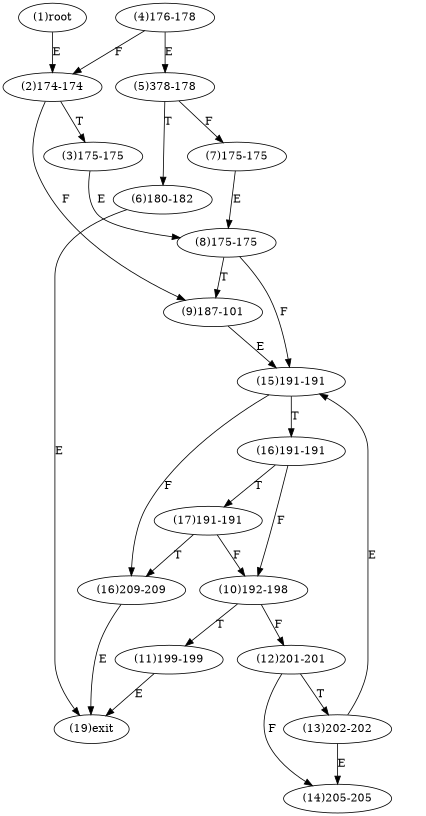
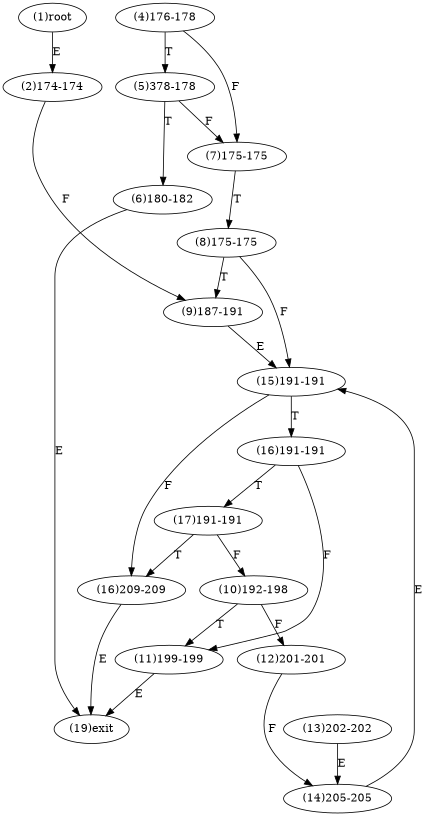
  digraph {
    n1 [label="(1)root"]
    n2 [label="(2)174-174"]
-   n3 [label="(3)175-175"]
-   n4 [label="(9)187-101"]
+   n4 [label="(9)187-191"]
    n5 [label="(8)175-175"]
    n6 [label="(15)191-191"]
    n7 [label="(4)176-178"]
    n8 [label="(5)378-178"]
    n9 [label="(7)175-175"]
    n10 [label="(6)180-182"]
    n11 [label="(19)exit"]
    n12 [label="(16)191-191"]
    n13 [label="(16)209-209"]
    n14 [label="(10)192-198"]
    n15 [label="(11)199-199"]
    n16 [label="(12)201-201"]
    n17 [label="(13)202-202"]
    n18 [label="(14)205-205"]
    n19 [label="(17)191-191"]
    n1 -> n2 [label=E]
-   n2 -> n3 [label=T]
    n2 -> n4 [label=F]
-   n3 -> n5 [label=E]
    n4 -> n6 [label=E]
    n5 -> n4 [label=T]
    n5 -> n6 [label=F]
    n6 -> n12 [label=T]
    n6 -> n13 [label=F]
-   n7 -> n8 [label=E]
-   n7 -> n2 [label=F]
+   n7 -> n8 [label=T]
+   n7 -> n9 [label=F]
    n8 -> n9 [label=F]
    n8 -> n10 [label=T]
-   n9 -> n5 [label=E]
+   n9 -> n5 [label=T]
    n10 -> n11 [label=E]
-   n12 -> n14 [label=F]
+   n12 -> n15 [label=F]
    n12 -> n19 [label=T]
    n13 -> n11 [label=E]
    n14 -> n15 [label=T]
    n14 -> n16 [label=F]
    n15 -> n11 [label=E]
-   n16 -> n17 [label=T]
    n16 -> n18 [label=F]
    n17 -> n18 [label=E]
-   n17 -> n6 [label=E]
+   n18 -> n6 [label=E]
    n19 -> n13 [label=T]
    n19 -> n14 [label=F]
  }
